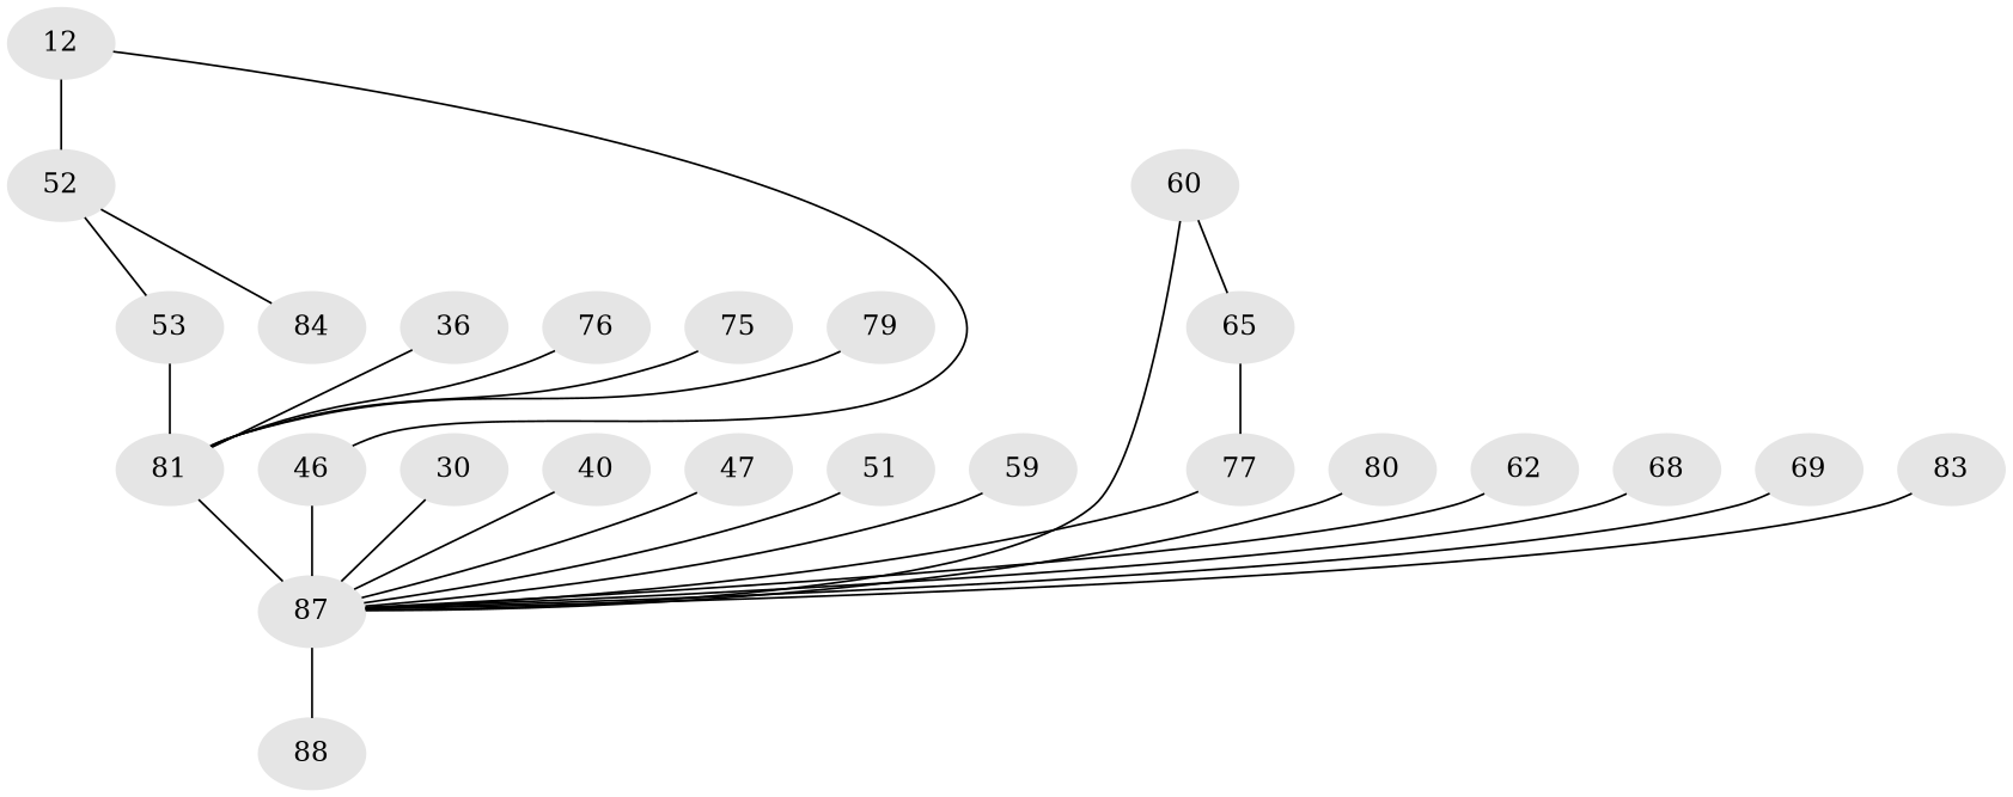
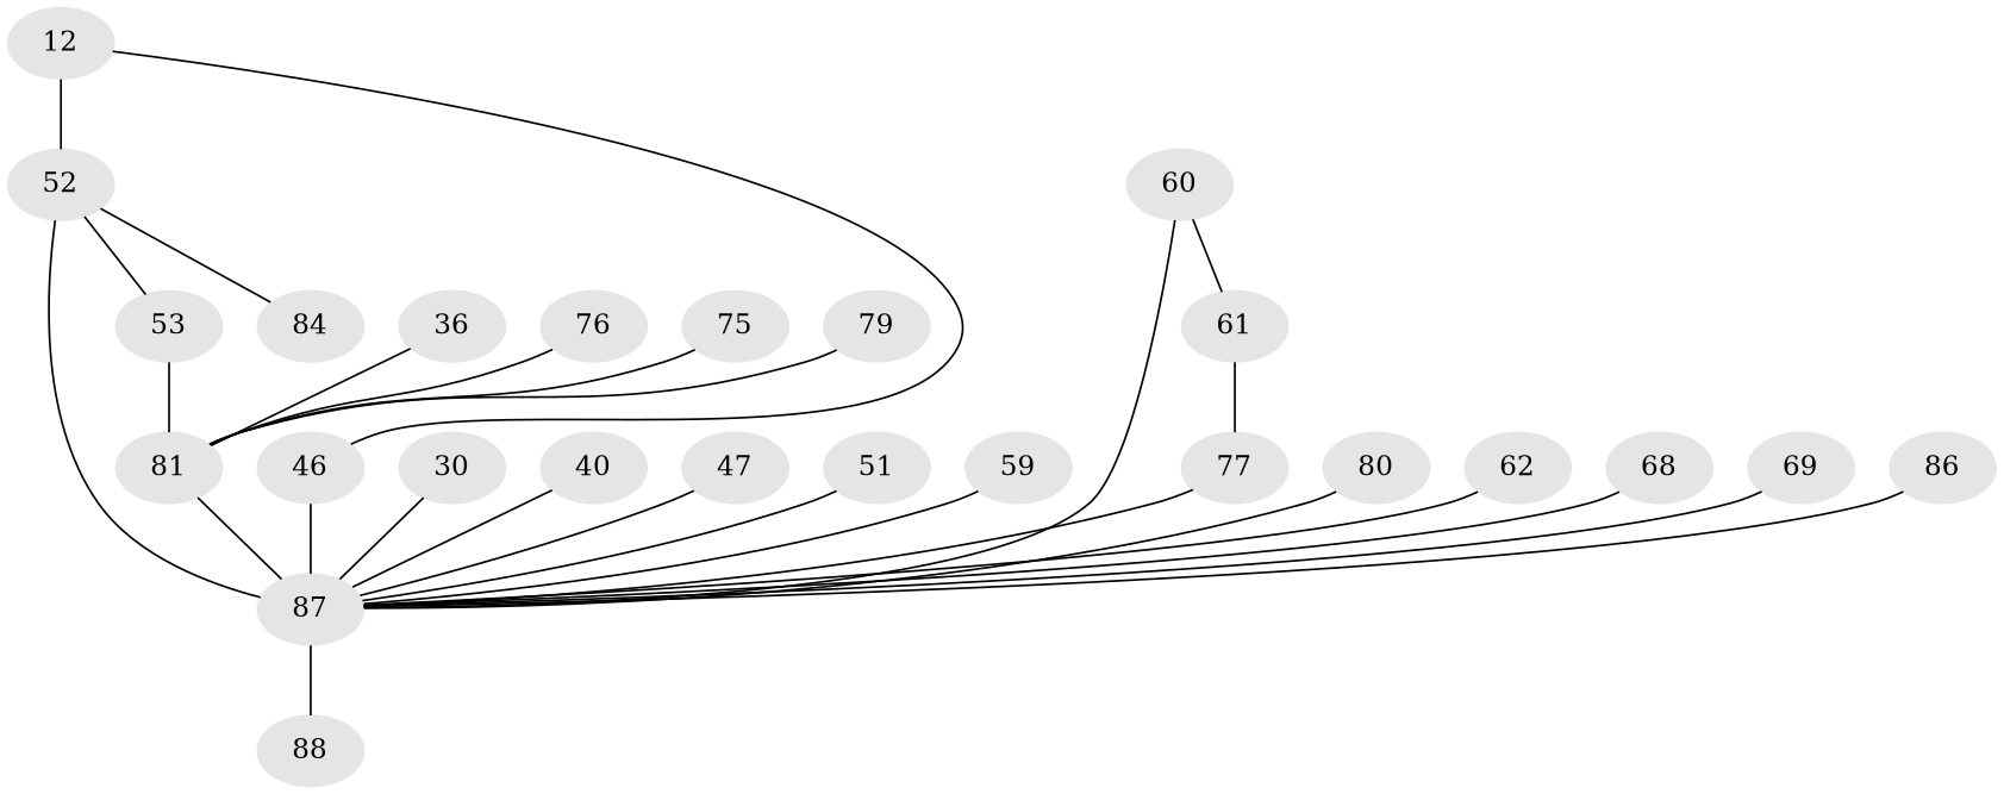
  graph {
    node [color=gray90 style=filled]
    n1 [label=12 super="+18"]
    n2 [label=52 super="+16+9"]
    46 [super="+44+12"]
    87 [super="+85+83+65+22+82"]
    53 [super="+43"]
    84
    88 [super="+27+72"]
    30
    81 [super="+76+49"]
    36
    40 [super="+38"]
    47
    51
    59
-   61 [super="+58+42" label=65]
+   61 [super="+58+42"]
    77
    60
    80
    62
    68 [super="+63"]
    69
    n22 [label=76]
    75 [super="+14+23"]
    79
-   86 [super="+34" label=83]
+   86 [super="+34"]
    n1 -- n2 [weight=2]
    n1 -- 46
+   n2 -- 87 [weight=5]
    n2 -- 53 [weight=2]
    n2 -- 84
    46 -- 87 [weight=7]
    87 -- 88 [weight=5]
    53 -- 81
    30 -- 87
    81 -- 87 [weight=12]
    36 -- 81
    40 -- 87
    47 -- 87
    51 -- 87
    59 -- 87
    61 -- 77 [weight=3]
    77 -- 87
    60 -- 87
    60 -- 61
    80 -- 87
    62 -- 87
    68 -- 87
    69 -- 87
    n22 -- 81
    75 -- 81
    79 -- 81
    86 -- 87
  }
